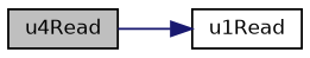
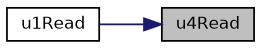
  digraph {
    rankdir=LR
    node [color=black fontname=Helvetica fontsize=10 shape=record style=filled]
    n1 [fillcolor=grey75 fontcolor=black height=0.2 label=u4Read width=0.4]
    n2 [fillcolor=white height=0.2 label=u1Read width=0.4]
-   n1 -> n2 [color=midnightblue fontname=Helvetica fontsize=10 labelfontname=Helvetica labelfontsize=10 style=solid]
+   n2 -> n1 [color=midnightblue fontname=Helvetica fontsize=10 labelfontname=Helvetica labelfontsize=10 style=solid]
  }
